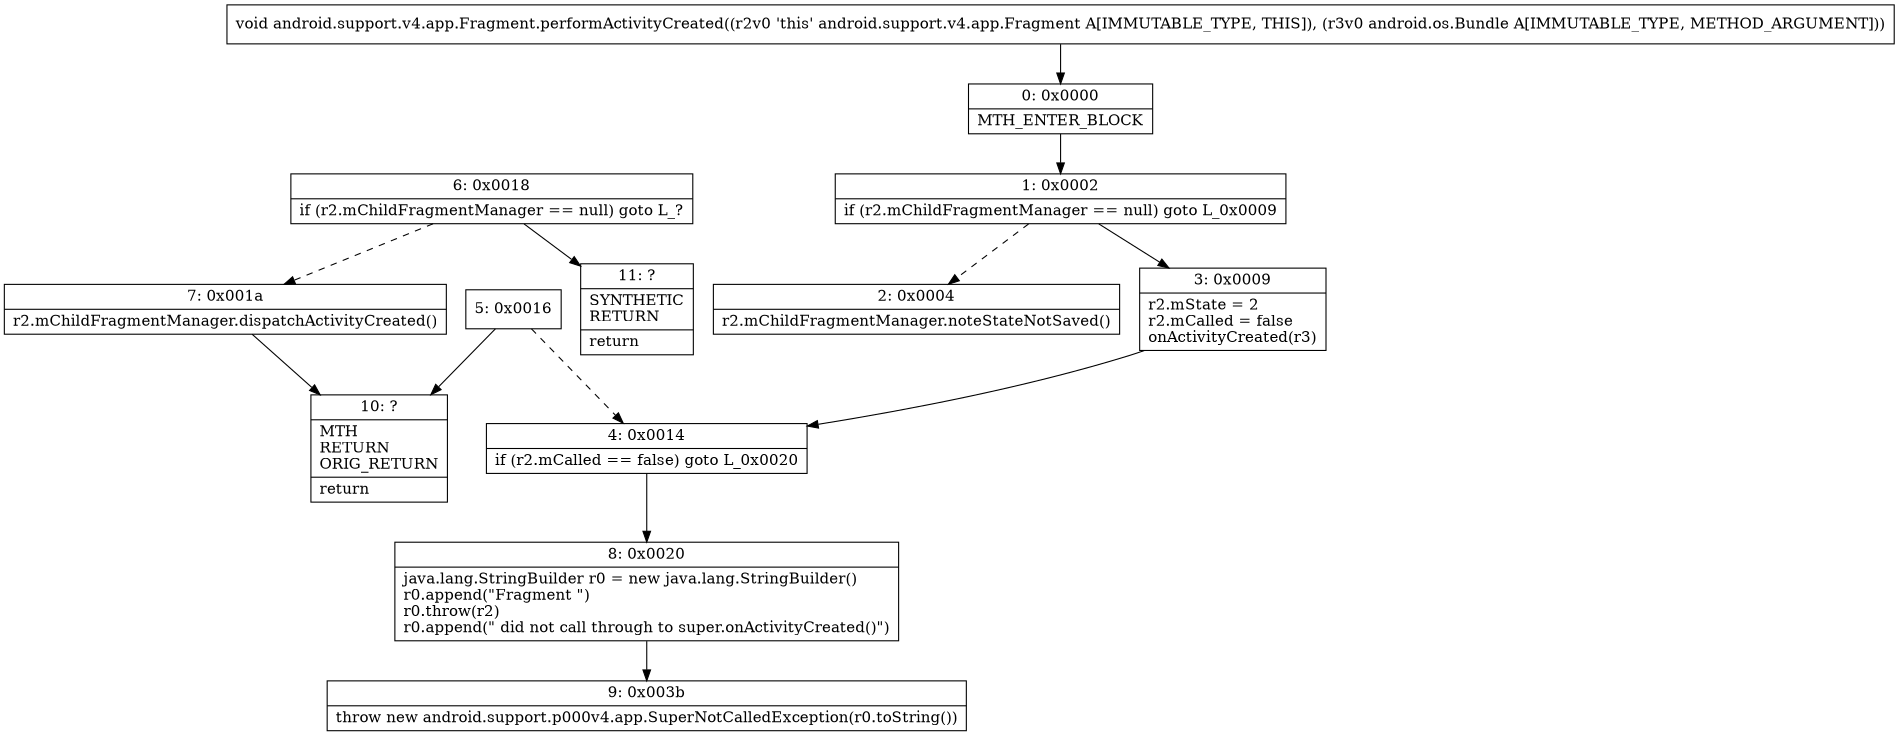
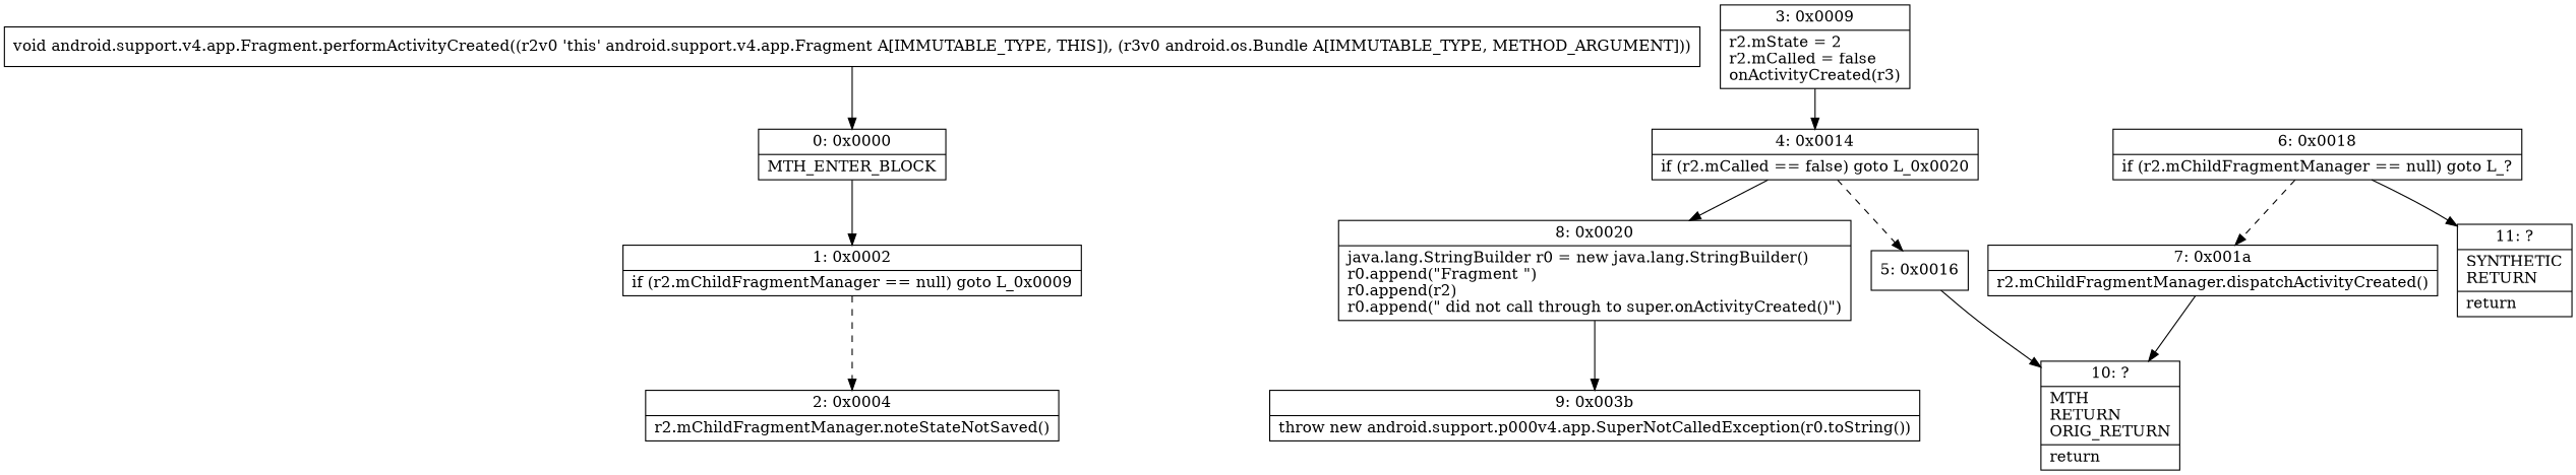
  digraph {
    node [shape=record]
    n1 [label="{0\:\ 0x0000|MTH_ENTER_BLOCK\l}"]
    n2 [label="{1\:\ 0x0002|if (r2.mChildFragmentManager == null) goto L_0x0009\l}"]
    n3 [label="{2\:\ 0x0004|r2.mChildFragmentManager.noteStateNotSaved()\l}"]
    n4 [label="{3\:\ 0x0009|r2.mState = 2\lr2.mCalled = false\lonActivityCreated(r3)\l}"]
    n5 [label="{4\:\ 0x0014|if (r2.mCalled == false) goto L_0x0020\l}"]
    n6 [label="{5\:\ 0x0016}"]
-   n7 [label="{8\:\ 0x0020|java.lang.StringBuilder r0 = new java.lang.StringBuilder()\lr0.append(\"Fragment \")\lr0.throw(r2)\lr0.append(\" did not call through to super.onActivityCreated()\")\l}"]
+   n7 [label="{8\:\ 0x0020|java.lang.StringBuilder r0 = new java.lang.StringBuilder()\lr0.append(\"Fragment \")\lr0.append(r2)\lr0.append(\" did not call through to super.onActivityCreated()\")\l}"]
    n8 [label="{10\:\ ?|MTH\lRETURN\lORIG_RETURN\l|return\l}"]
    n9 [label="{9\:\ 0x003b|throw new android.support.p000v4.app.SuperNotCalledException(r0.toString())\l}"]
    n10 [label="{6\:\ 0x0018|if (r2.mChildFragmentManager == null) goto L_?\l}"]
    n11 [label="{7\:\ 0x001a|r2.mChildFragmentManager.dispatchActivityCreated()\l}"]
    n12 [label="{11\:\ ?|SYNTHETIC\lRETURN\l|return\l}"]
    n13 [label="{void android.support.v4.app.Fragment.performActivityCreated((r2v0 'this' android.support.v4.app.Fragment A[IMMUTABLE_TYPE, THIS]), (r3v0 android.os.Bundle A[IMMUTABLE_TYPE, METHOD_ARGUMENT])) }"]
    n1 -> n2
    n2 -> n3 [style=dashed]
-   n2 -> n4
    n4 -> n5
-   n6 -> n5 [style=dashed]
+   n5 -> n6 [style=dashed]
    n5 -> n7
    n6 -> n8
    n7 -> n9
    n10 -> n11 [style=dashed]
    n10 -> n12
    n11 -> n8
    n13 -> n1
  }
